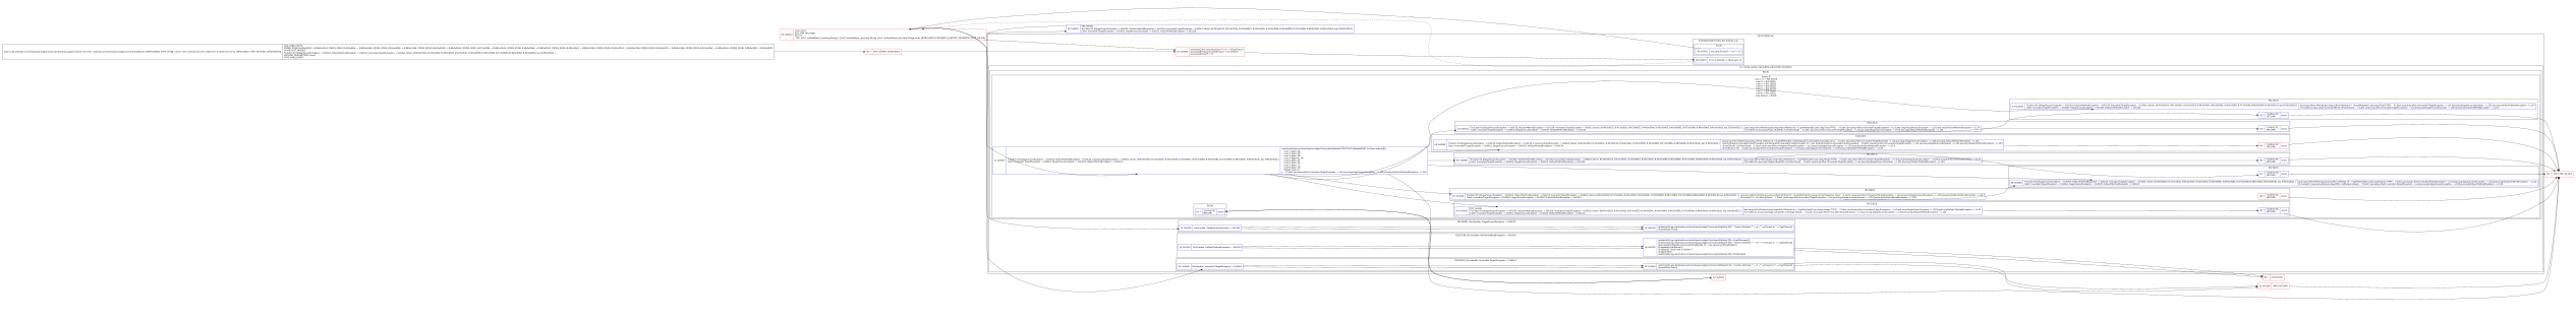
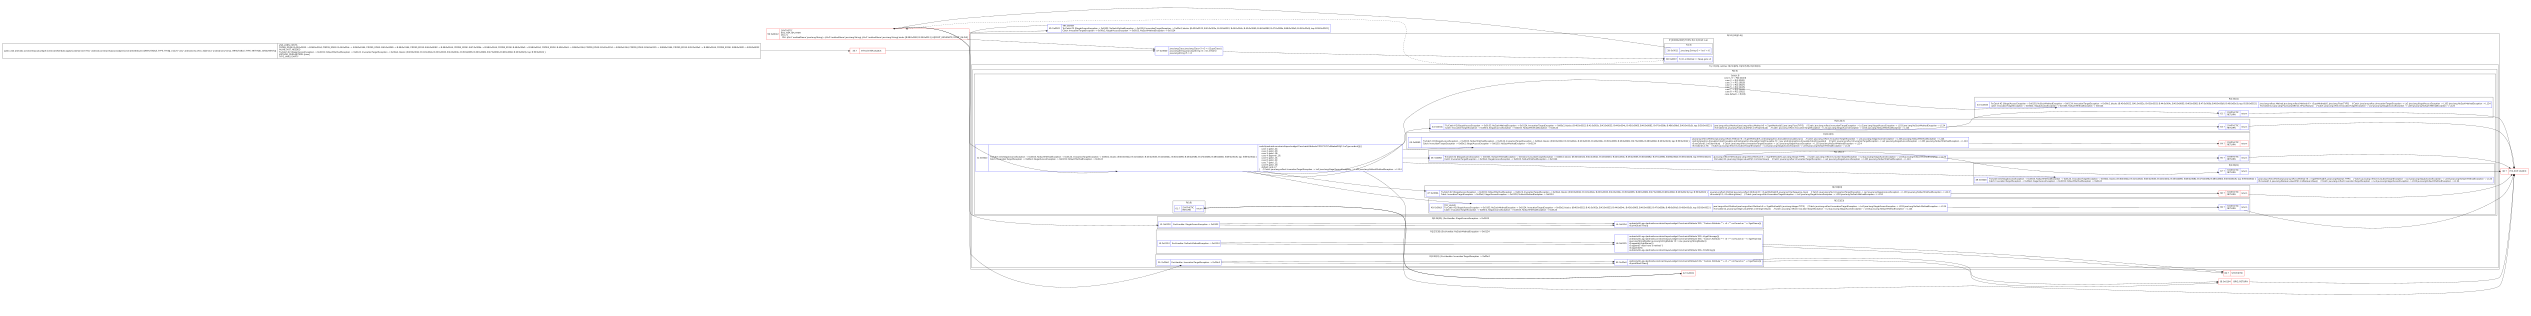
  digraph {
    fontname=Nunito
    rankdir=LR
    node [color=blue fontname=Nunito shape=record]
    edge [fontname=Nunito]
    n1 [label="{39\:\ 0x0011|java.lang.String r5 = \"set\" + r5\l}"]
    n2 [label="{38\:\ 0x000f|if (r11.mMethod == false) goto L3\l}"]
    n3 [label="{49\:\ 0x00c9|TRY_LEAVE\lTryCatch #2 \{IllegalAccessException \-\> 0x0103, NoSuchMethodException \-\> 0x0124, InvocationTargetException \-\> 0x00e2, blocks: (B:40:0x0022, B:41:0x002e, B:43:0x0033, B:44:0x004c, B:45:0x0065, B:46:0x0082, B:47:0x009b, B:48:0x00b0, B:49:0x00c9), top: B:59:0x0022 \}\lCatch: InvocationTargetException \-\> 0x00e2, IllegalAccessException \-\> 0x0103, NoSuchMethodException \-\> 0x0124\l|java.lang.reflect.Method java.lang.reflect.Method r6 = r3.getMethod(r5, java.lang.Integer.TYPE)     \/\/ Catch: java.lang.reflect.InvocationTargetException \-\> Le2 java.lang.IllegalAccessException \-\> L103 java.lang.NoSuchMethodException \-\> L124\lr6.invoke(r12, java.lang.Integer.valueOf(r11.mIntegerValue))     \/\/ Catch: java.lang.reflect.InvocationTargetException \-\> Le2 java.lang.IllegalAccessException \-\> L103 java.lang.NoSuchMethodException \-\> L124\l}"]
    n4 [label="{69\:\ ?|SYNTHETIC\lRETURN\l|return\l}"]
    n5 [label="{48\:\ 0x00b0|TryCatch #2 \{IllegalAccessException \-\> 0x0103, NoSuchMethodException \-\> 0x0124, InvocationTargetException \-\> 0x00e2, blocks: (B:40:0x0022, B:41:0x002e, B:43:0x0033, B:44:0x004c, B:45:0x0065, B:46:0x0082, B:47:0x009b, B:48:0x00b0, B:49:0x00c9), top: B:59:0x0022 \}\lCatch: InvocationTargetException \-\> 0x00e2, IllegalAccessException \-\> 0x0103, NoSuchMethodException \-\> 0x0124\l|java.lang.reflect.Method java.lang.reflect.Method r6 = r3.getMethod(r5, java.lang.Boolean.TYPE)     \/\/ Catch: java.lang.reflect.InvocationTargetException \-\> Le2 java.lang.IllegalAccessException \-\> L103 java.lang.NoSuchMethodException \-\> L124\lr6.invoke(r12, java.lang.Boolean.valueOf(r11.mBooleanValue))     \/\/ Catch: java.lang.reflect.InvocationTargetException \-\> Le2 java.lang.IllegalAccessException \-\> L103 java.lang.NoSuchMethodException \-\> L124\l}"]
    n6 [label="{67\:\ ?|SYNTHETIC\lRETURN\l|return\l}"]
    n7 [label="{47\:\ 0x009b|TryCatch #2 \{IllegalAccessException \-\> 0x0103, NoSuchMethodException \-\> 0x0124, InvocationTargetException \-\> 0x00e2, blocks: (B:40:0x0022, B:41:0x002e, B:43:0x0033, B:44:0x004c, B:45:0x0065, B:46:0x0082, B:47:0x009b, B:48:0x00b0, B:49:0x00c9), top: B:59:0x0022 \}\lCatch: InvocationTargetException \-\> 0x00e2, IllegalAccessException \-\> 0x0103, NoSuchMethodException \-\> 0x0124\l|java.lang.reflect.Method java.lang.reflect.Method r6 = r3.getMethod(r5, java.lang.CharSequence.class)     \/\/ Catch: java.lang.reflect.InvocationTargetException \-\> Le2 java.lang.IllegalAccessException \-\> L103 java.lang.NoSuchMethodException \-\> L124\lr6.invoke(r12, r11.mStringValue)     \/\/ Catch: java.lang.reflect.InvocationTargetException \-\> Le2 java.lang.IllegalAccessException \-\> L103 java.lang.NoSuchMethodException \-\> L124\l}"]
    n8 [color=red label="{66\:\ ?|SYNTHETIC\lRETURN\l|return\l}"]
    n9 [label="{46\:\ 0x0082|TryCatch #2 \{IllegalAccessException \-\> 0x0103, NoSuchMethodException \-\> 0x0124, InvocationTargetException \-\> 0x00e2, blocks: (B:40:0x0022, B:41:0x002e, B:43:0x0033, B:44:0x004c, B:45:0x0065, B:46:0x0082, B:47:0x009b, B:48:0x00b0, B:49:0x00c9), top: B:59:0x0022 \}\lCatch: InvocationTargetException \-\> 0x00e2, IllegalAccessException \-\> 0x0103, NoSuchMethodException \-\> 0x0124\l|java.lang.reflect.Method java.lang.reflect.Method r6 = r3.getMethod(r5, java.lang.Integer.TYPE)     \/\/ Catch: java.lang.reflect.InvocationTargetException \-\> Le2 java.lang.IllegalAccessException \-\> L103 java.lang.NoSuchMethodException \-\> L124\lr6.invoke(r12, java.lang.Integer.valueOf(r11.mColorValue))     \/\/ Catch: java.lang.reflect.InvocationTargetException \-\> Le2 java.lang.IllegalAccessException \-\> L103 java.lang.NoSuchMethodException \-\> L124\l}"]
    n10 [label="{65\:\ ?|SYNTHETIC\lRETURN\l|return\l}"]
    n11 [label="{45\:\ 0x0065|TryCatch #2 \{IllegalAccessException \-\> 0x0103, NoSuchMethodException \-\> 0x0124, InvocationTargetException \-\> 0x00e2, blocks: (B:40:0x0022, B:41:0x002e, B:43:0x0033, B:44:0x004c, B:45:0x0065, B:46:0x0082, B:47:0x009b, B:48:0x00b0, B:49:0x00c9), top: B:59:0x0022 \}\lCatch: InvocationTargetException \-\> 0x00e2, IllegalAccessException \-\> 0x0103, NoSuchMethodException \-\> 0x0124\l|java.lang.reflect.Method java.lang.reflect.Method r6 = r3.getMethod(r5, android.graphics.drawable.Drawable.class)     \/\/ Catch: java.lang.reflect.InvocationTargetException \-\> Le2 java.lang.IllegalAccessException \-\> L103 java.lang.NoSuchMethodException \-\> L124\landroid.graphics.drawable.ColorDrawable android.graphics.drawable.ColorDrawable r9 = new android.graphics.drawable.ColorDrawable()     \/\/ Catch: java.lang.reflect.InvocationTargetException \-\> Le2 java.lang.IllegalAccessException \-\> L103 java.lang.NoSuchMethodException \-\> L124\lr9.setColor(r11.mColorValue)     \/\/ Catch: java.lang.reflect.InvocationTargetException \-\> Le2 java.lang.IllegalAccessException \-\> L103 java.lang.NoSuchMethodException \-\> L124\lr6.invoke(r12, r9)     \/\/ Catch: java.lang.reflect.InvocationTargetException \-\> Le2 java.lang.IllegalAccessException \-\> L103 java.lang.NoSuchMethodException \-\> L124\l}"]
    n12 [color=red label="{64\:\ ?|SYNTHETIC\lRETURN\l|return\l}"]
    n13 [label="{44\:\ 0x004c|TryCatch #2 \{IllegalAccessException \-\> 0x0103, NoSuchMethodException \-\> 0x0124, InvocationTargetException \-\> 0x00e2, blocks: (B:40:0x0022, B:41:0x002e, B:43:0x0033, B:44:0x004c, B:45:0x0065, B:46:0x0082, B:47:0x009b, B:48:0x00b0, B:49:0x00c9), top: B:59:0x0022 \}\lCatch: InvocationTargetException \-\> 0x00e2, IllegalAccessException \-\> 0x0103, NoSuchMethodException \-\> 0x0124\l|java.lang.reflect.Method java.lang.reflect.Method r6 = r3.getMethod(r5, java.lang.Float.TYPE)     \/\/ Catch: java.lang.reflect.InvocationTargetException \-\> Le2 java.lang.IllegalAccessException \-\> L103 java.lang.NoSuchMethodException \-\> L124\lr6.invoke(r12, java.lang.Float.valueOf(r11.mFloatValue))     \/\/ Catch: java.lang.reflect.InvocationTargetException \-\> Le2 java.lang.IllegalAccessException \-\> L103 java.lang.NoSuchMethodException \-\> L124\l}"]
    n14 [label="{63\:\ ?|SYNTHETIC\lRETURN\l|return\l}"]
    n15 [label="{43\:\ 0x0033|TryCatch #2 \{IllegalAccessException \-\> 0x0103, NoSuchMethodException \-\> 0x0124, InvocationTargetException \-\> 0x00e2, blocks: (B:40:0x0022, B:41:0x002e, B:43:0x0033, B:44:0x004c, B:45:0x0065, B:46:0x0082, B:47:0x009b, B:48:0x00b0, B:49:0x00c9), top: B:59:0x0022 \}\lCatch: InvocationTargetException \-\> 0x00e2, IllegalAccessException \-\> 0x0103, NoSuchMethodException \-\> 0x0124\l|java.lang.reflect.Method java.lang.reflect.Method r6 = r3.getMethod(r5, java.lang.Float.TYPE)     \/\/ Catch: java.lang.reflect.InvocationTargetException \-\> Le2 java.lang.IllegalAccessException \-\> L103 java.lang.NoSuchMethodException \-\> L124\lr6.invoke(r12, java.lang.Float.valueOf(r11.mFloatValue))     \/\/ Catch: java.lang.reflect.InvocationTargetException \-\> Le2 java.lang.IllegalAccessException \-\> L103 java.lang.NoSuchMethodException \-\> L124\l}"]
    n16 [label="{62\:\ ?|SYNTHETIC\lRETURN\l|return\l}"]
    n17 [label="{61\:\ ?|SYNTHETIC\lRETURN\l|return\l}"]
    n18 [label="{41\:\ 0x002e|TryCatch #2 \{IllegalAccessException \-\> 0x0103, NoSuchMethodException \-\> 0x0124, InvocationTargetException \-\> 0x00e2, blocks: (B:40:0x0022, B:41:0x002e, B:43:0x0033, B:44:0x004c, B:45:0x0065, B:46:0x0082, B:47:0x009b, B:48:0x00b0, B:49:0x00c9), top: B:59:0x0022 \}\lCatch: InvocationTargetException \-\> 0x00e2, IllegalAccessException \-\> 0x0103, NoSuchMethodException \-\> 0x0124\l|switch(androidx.constraintlayout.widget.ConstraintAttribute.C01671.f57x66adad53[r11.mType.ordinal()]) \{\l    case 1: goto L22;\l    case 2: goto L20;\l    case 3: goto L18;\l    case 4: append L16;\l    case 5: goto L14;\l    case 6: goto L22;\l    case 7: goto L12;\l    case 8: goto L10;\l    default: goto L7;\l\}     \/\/ Catch: java.lang.reflect.InvocationTargetException \-\> Le2 java.lang.IllegalAccessException \-\> L103 java.lang.NoSuchMethodException \-\> L124\l}"]
    n19 [label="{53\:\ 0x0103|ExcHandler: IllegalAccessException \-\> 0x0103\l}"]
    n20 [label="{54\:\ 0x0104|android.util.Log.e(androidx.constraintlayout.widget.ConstraintAttribute.TAG, \" Custom Attribute \"\" + r4 + \"\" not found on \" + r3.getName())\lr6.printStackTrace()\l}"]
    n21 [label="{55\:\ 0x0124|ExcHandler: NoSuchMethodException \-\> 0x0124\l}"]
    n22 [label="{56\:\ 0x0125|android.util.Log.e(androidx.constraintlayout.widget.ConstraintAttribute.TAG, r6.getMessage())\landroid.util.Log.e(androidx.constraintlayout.widget.ConstraintAttribute.TAG, \" Custom Attribute \"\" + r4 + \"\" not found on \" + r3.getName())\ljava.lang.StringBuilder java.lang.StringBuilder r0 = new java.lang.StringBuilder()\lr0.append(r3.getName())\lr0.append(\" must have a method \")\lr0.append(r5)\landroid.util.Log.e(androidx.constraintlayout.widget.ConstraintAttribute.TAG, r0.toString())\l}"]
    n23 [label="{51\:\ 0x00e2|ExcHandler: InvocationTargetException \-\> 0x00e2\l}"]
    n24 [label="{52\:\ 0x00e3|android.util.Log.e(androidx.constraintlayout.widget.ConstraintAttribute.TAG, \" Custom Attribute \"\" + r4 + \"\" not found on \" + r3.getName())\lr6.printStackTrace()\l}"]
-   n25 [color=red label="{37\:\ 0x0000|java.lang.Class java.lang.Class\<?\> r3 = r12.getClass()\ljava.lang.String java.lang.String r4 = r11.mName\ljava.lang.String r5 = r4\l}"]
+   n25 [label="{37\:\ 0x0000|java.lang.Class java.lang.Class\<?\> r3 = r12.getClass()\ljava.lang.String java.lang.String r4 = r11.mName\ljava.lang.String r5 = r4\l}"]
    n26 [color=red label="{59\:\ 0x0022|SYNTHETIC\lEXC_TOP_SPLITTER\lPHI: r5 \l  PHI: (r5v1 'methodName' java.lang.String) = (r5v0 'methodName' java.lang.String), (r5v2 'methodName' java.lang.String) binds: [B:38:0x000f, B:39:0x0011] A[DONT_GENERATE, DONT_INLINE]\l}"]
-   n27 [color=red label="{36\:\ ?|MTH_EXIT_BLOCK\l}"]
+   n27 [color=red label="{36\:\ ?|PHI_EXIT_BLOCK\l}"]
    n28 [color=red label="{42\:\ 0x0031}"]
    n29 [color=red label="{60\:\ ?|SYNTHETIC\l}"]
    n30 [color=red label="{58\:\ 0x0164|ORIG_RETURN\l}"]
    n31 [label="{40\:\ 0x0022|TRY_ENTER\lTryCatch #2 \{IllegalAccessException \-\> 0x0103, NoSuchMethodException \-\> 0x0124, InvocationTargetException \-\> 0x00e2, blocks: (B:40:0x0022, B:41:0x002e, B:43:0x0033, B:44:0x004c, B:45:0x0065, B:46:0x0082, B:47:0x009b, B:48:0x00b0, B:49:0x00c9), top: B:59:0x0022 \}\lCatch: InvocationTargetException \-\> 0x00e2, IllegalAccessException \-\> 0x0103, NoSuchMethodException \-\> 0x0124\l}"]
-   n32 [color=red label="{35\:\ ?|MTH_ENTER_ARGUMENT\l}"]
+   n32 [color=red label="{35\:\ ?|MTH_ENTER_BLOCK\l}"]
    n33 [label="{public void androidx.constraintlayout.widget.ConstraintAttribute.applyCustom((r11v0 'this' androidx.constraintlayout.widget.ConstraintAttribute A[IMMUTABLE_TYPE, THIS]), (r12v0 'view' android.view.View A[D('view' android.view.View), IMMUTABLE_TYPE, METHOD_ARGUMENT]))  | USE_LINES_HINTS\lCROSS_EDGE: B:43:0x0033 \-\> B:58:0x0164, CROSS_EDGE: B:44:0x004c \-\> B:58:0x0164, CROSS_EDGE: B:45:0x0065 \-\> B:58:0x0164, CROSS_EDGE: B:46:0x0082 \-\> B:58:0x0164, CROSS_EDGE: B:47:0x009b \-\> B:58:0x0164, CROSS_EDGE: B:48:0x00b0 \-\> B:58:0x0164, CROSS_EDGE: B:49:0x00c9 \-\> B:58:0x0164, CROSS_EDGE: B:54:0x0104 \-\> B:58:0x0164, CROSS_EDGE: B:56:0x0125 \-\> B:58:0x0164, CROSS_EDGE: B:52:0x00e3 \-\> B:58:0x0164, CROSS_EDGE: B:38:0x000f \-\> B:59:0x0022\lINLINE_NOT_NEEDED\lTryCatch #2 \{IllegalAccessException \-\> 0x0103, NoSuchMethodException \-\> 0x0124, InvocationTargetException \-\> 0x00e2, blocks: (B:40:0x0022, B:41:0x002e, B:43:0x0033, B:44:0x004c, B:45:0x0065, B:46:0x0082, B:47:0x009b, B:48:0x00b0, B:49:0x00c9), top: B:59:0x0022 \}\lMETHOD_PARAMETERS: [view]\lTYPE_VARS: EMPTY\l}" color=""]
    subgraph cluster_1 {
      label="R(3:1|(1:3)|(1:6))"
      n25
      subgraph cluster_2 {
        label="IF [B:38:0x000f] THEN: R(1:3) ELSE: null"
        n2
        subgraph cluster_3 {
          label="R(1:3)"
          n1
        }
      }
      subgraph cluster_4 {
        label="Try: R(1:6) catches: R(2:24|25), R(2:27|28), R(2:30|31)"
        subgraph cluster_5 {
          label="R(1:6)"
          subgraph cluster_6 {
            label="Switch: 8\n case 1, 6 -> R(2:22|23)\n case 2 -> R(2:20|21)\n case 3 -> R(2:18|19)\n case 4 -> R(2:16|17)\n case 5 -> R(2:14|15)\n case 7 -> R(2:12|13)\n case 8 -> R(2:10|11)\n case default -> R(1:8)"
            n18
            subgraph cluster_7 {
              label="R(2:22|23)"
              n3
              n4
            }
            subgraph cluster_8 {
              label="R(2:20|21)"
              n5
              n6
            }
            subgraph cluster_9 {
              label="R(2:18|19)"
              n7
              n8
            }
            subgraph cluster_10 {
              label="R(2:16|17)"
              n9
              n10
            }
            subgraph cluster_11 {
              label="R(2:14|15)"
              n11
              n12
            }
            subgraph cluster_12 {
              label="R(2:12|13)"
              n13
              n14
            }
            subgraph cluster_13 {
              label="R(2:10|11)"
              n15
              n16
            }
            subgraph cluster_14 {
              label="R(1:8)"
              n17
            }
          }
        }
        subgraph cluster_15 {
          label="R(2:24|25) | ExcHandler: IllegalAccessException \-\> 0x0103\l"
          n19
          n20
        }
        subgraph cluster_16 {
          label="R(2:27|28) | ExcHandler: NoSuchMethodException \-\> 0x0124\l"
          n21
          n22
        }
        subgraph cluster_17 {
          label="R(2:30|31) | ExcHandler: InvocationTargetException \-\> 0x00e2\l"
          n23
          n24
        }
      }
    }
    subgraph cluster_18 {
      label="R(2:24|25) | ExcHandler: IllegalAccessException \-\> 0x0103\l"
    }
    subgraph cluster_19 {
      label="R(2:27|28) | ExcHandler: NoSuchMethodException \-\> 0x0124\l"
    }
    subgraph cluster_20 {
      label="R(2:30|31) | ExcHandler: InvocationTargetException \-\> 0x00e2\l"
    }
    n1 -> n26
    n2 -> n26 [style=dashed]
    n3 -> n4
    n4 -> n27
    n6 -> n27
-   n7 -> n5
+   n7 -> n8
    n8 -> n27
    n9 -> n6
    n9 -> n10
    n10 -> n27
    n11 -> n12
-   n12 -> n27
    n13 -> n14
    n13 -> n16
    n14 -> n27
    n16 -> n27
    n17 -> n27
    n18 -> n3
    n18 -> n5
    n18 -> n7
    n18 -> n9
    n18 -> n11
    n18 -> n13
    n18 -> n15
    n18 -> n28
    n19 -> n20
    n19 -> n20
    n21 -> n22
    n21 -> n22
    n22 -> n29
    n22 -> n29
    n23 -> n24
    n23 -> n24
    n24 -> n30
    n24 -> n30
    n25 -> n2
    n26 -> n19
    n26 -> n23
    n26 -> n25
    n26 -> n31
    n28 -> n17
    n30 -> n27
    n31 -> n18
    n32 -> n25
    n33 -> n32
  }
